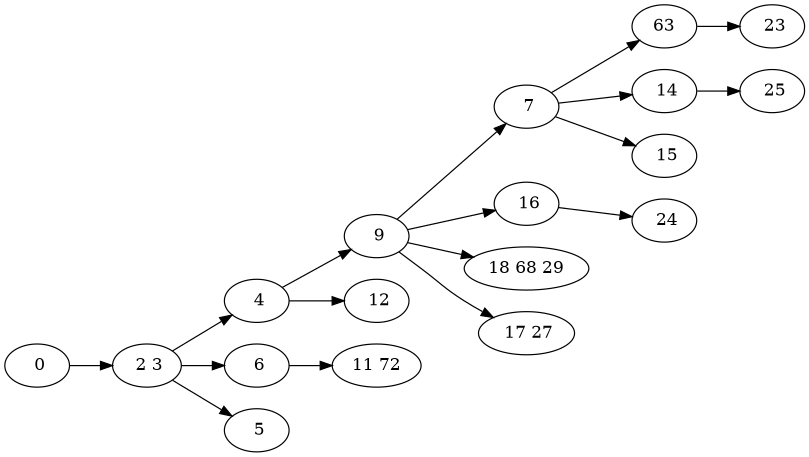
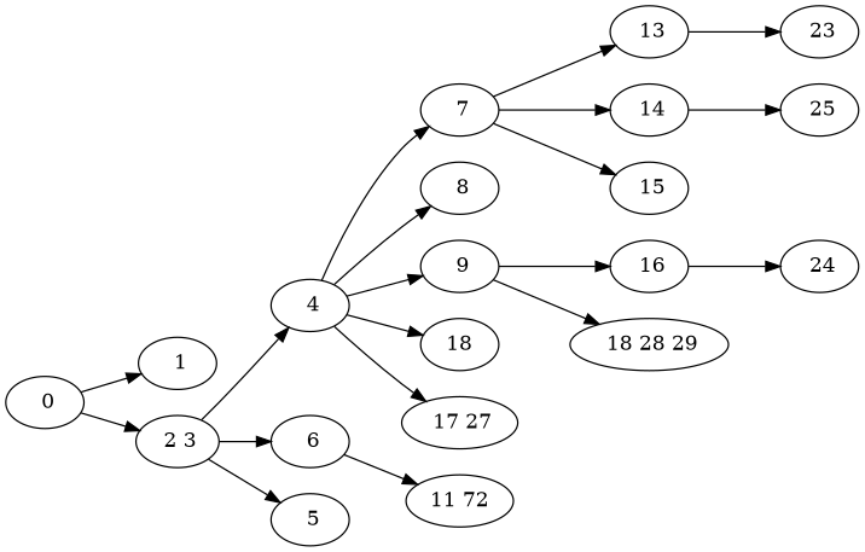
  digraph {
    rankdir=LR
    " 0"
+   " 1"
    " 2 3"
    " 4"
    " 6"
    " 5"
    " 7"
+   " 8"
    " 9"
-   " 12"
+   " 12" [label=18]
    n11 [label="11 72"]
-   " 13" [label=63]
+   " 13"
    " 14"
    " 15"
    " 16"
-   " 18 28 29" [label="18 68 29"]
+   " 18 28 29"
    " 17 27"
    " 23"
    " 25"
    " 24"
+   " 0" -> " 1"
    " 0" -> " 2 3"
    " 2 3" -> " 4"
    " 2 3" -> " 6"
    " 2 3" -> " 5"
-   " 9" -> " 7"
+   " 4" -> " 7"
+   " 4" -> " 8"
    " 4" -> " 9"
    " 4" -> " 12"
    " 6" -> n11
    " 7" -> " 13"
    " 7" -> " 14"
    " 7" -> " 15"
    " 9" -> " 16"
    " 9" -> " 18 28 29"
-   " 9" -> " 17 27"
+   " 4" -> " 17 27"
    " 13" -> " 23"
    " 14" -> " 25"
    " 16" -> " 24"
  }
